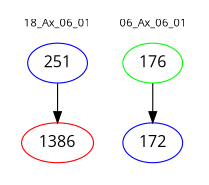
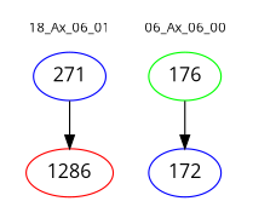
  digraph {
    fontname="Open Sans"
    node [color=blue fontname="Open Sans"]
    edge [color=black fontname="Open Sans"]
-   n1 [label=251]
-   n2 [color=red label=1386]
+   n1 [label=271]
+   n2 [color=red label=1286]
    n3 [color=green label=176]
    n4 [label=172]
    subgraph cluster_1 {
      color=white
      fontsize=10
      label="18_Ax_06_01"
      n1
      n2
    }
    subgraph cluster_2 {
      color=white
      fontsize=10
-     label="06_Ax_06_01"
+     label="06_Ax_06_00"
      n3
      n4
    }
    n1 -> n2
    n3 -> n4
  }
